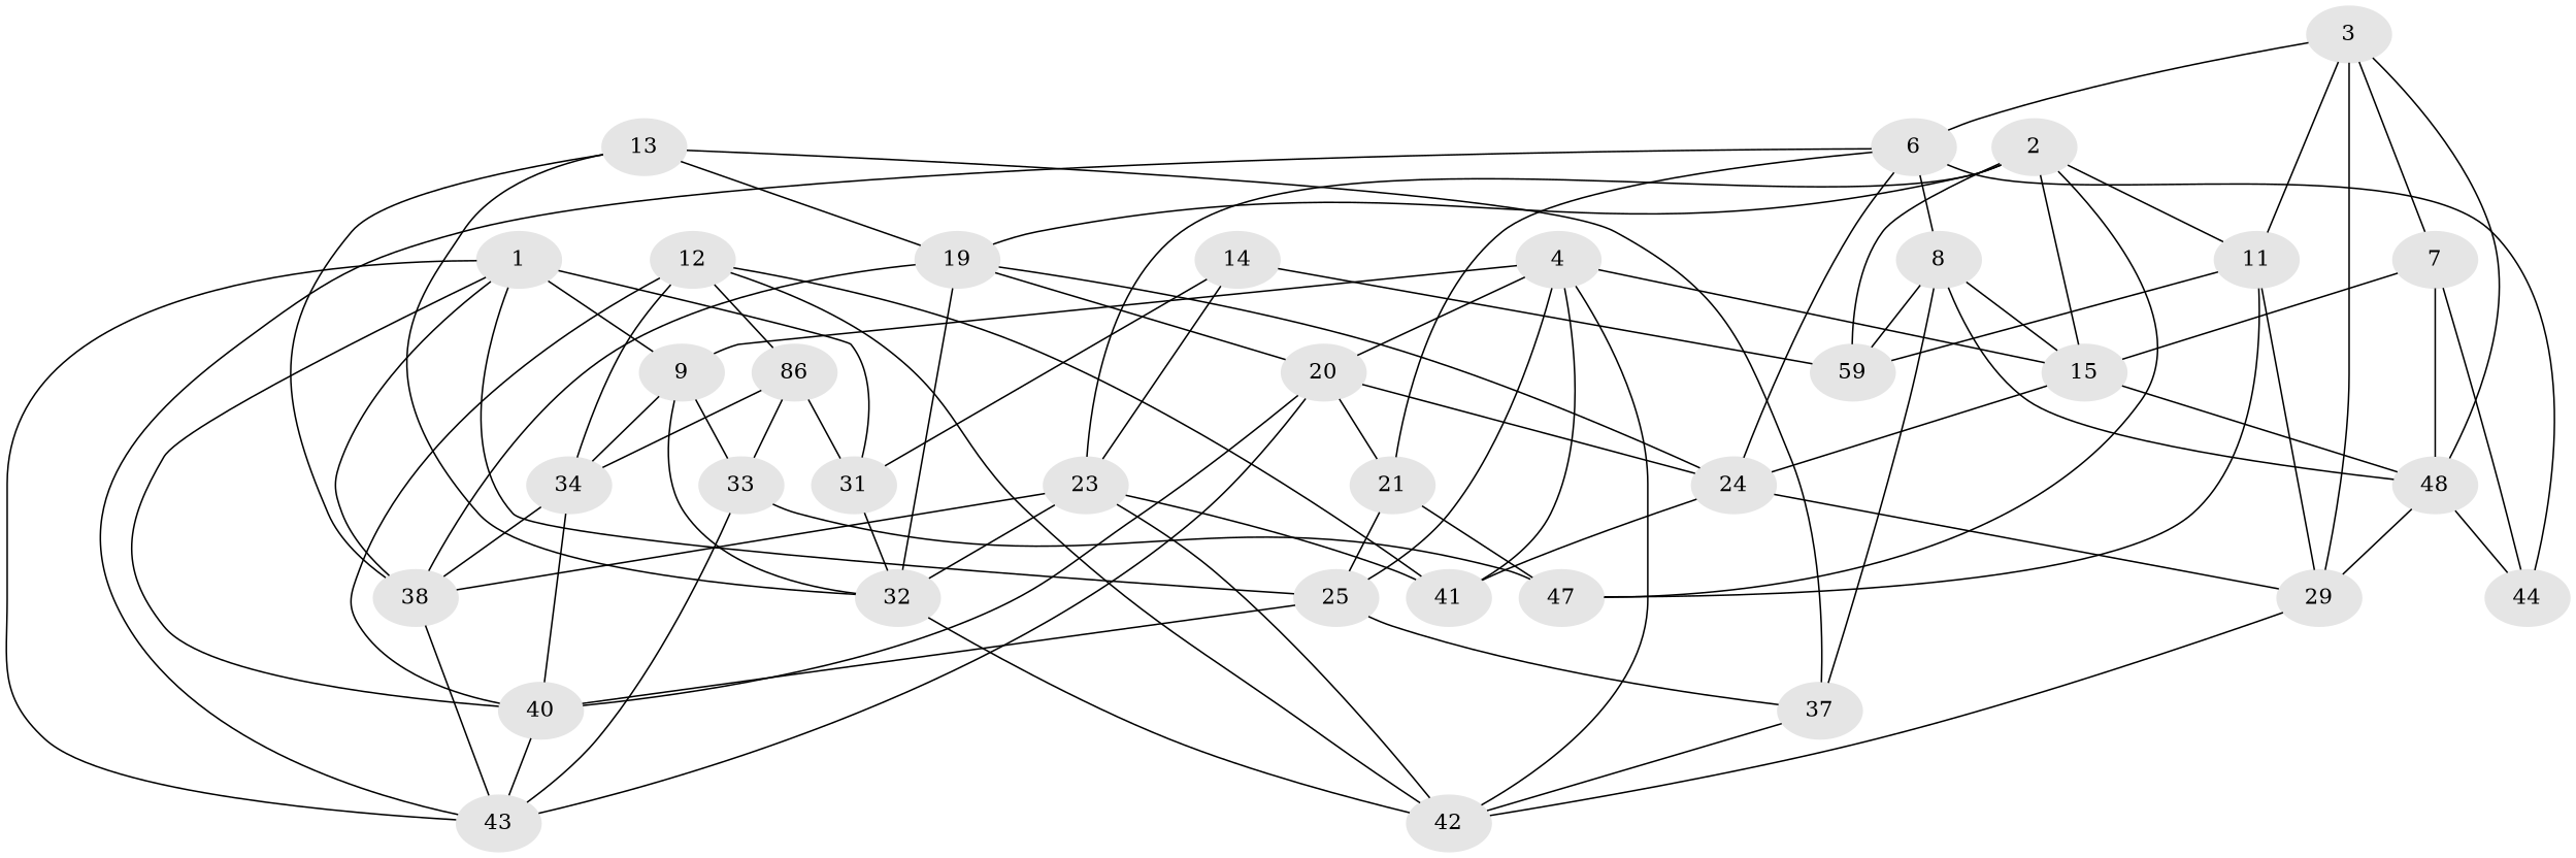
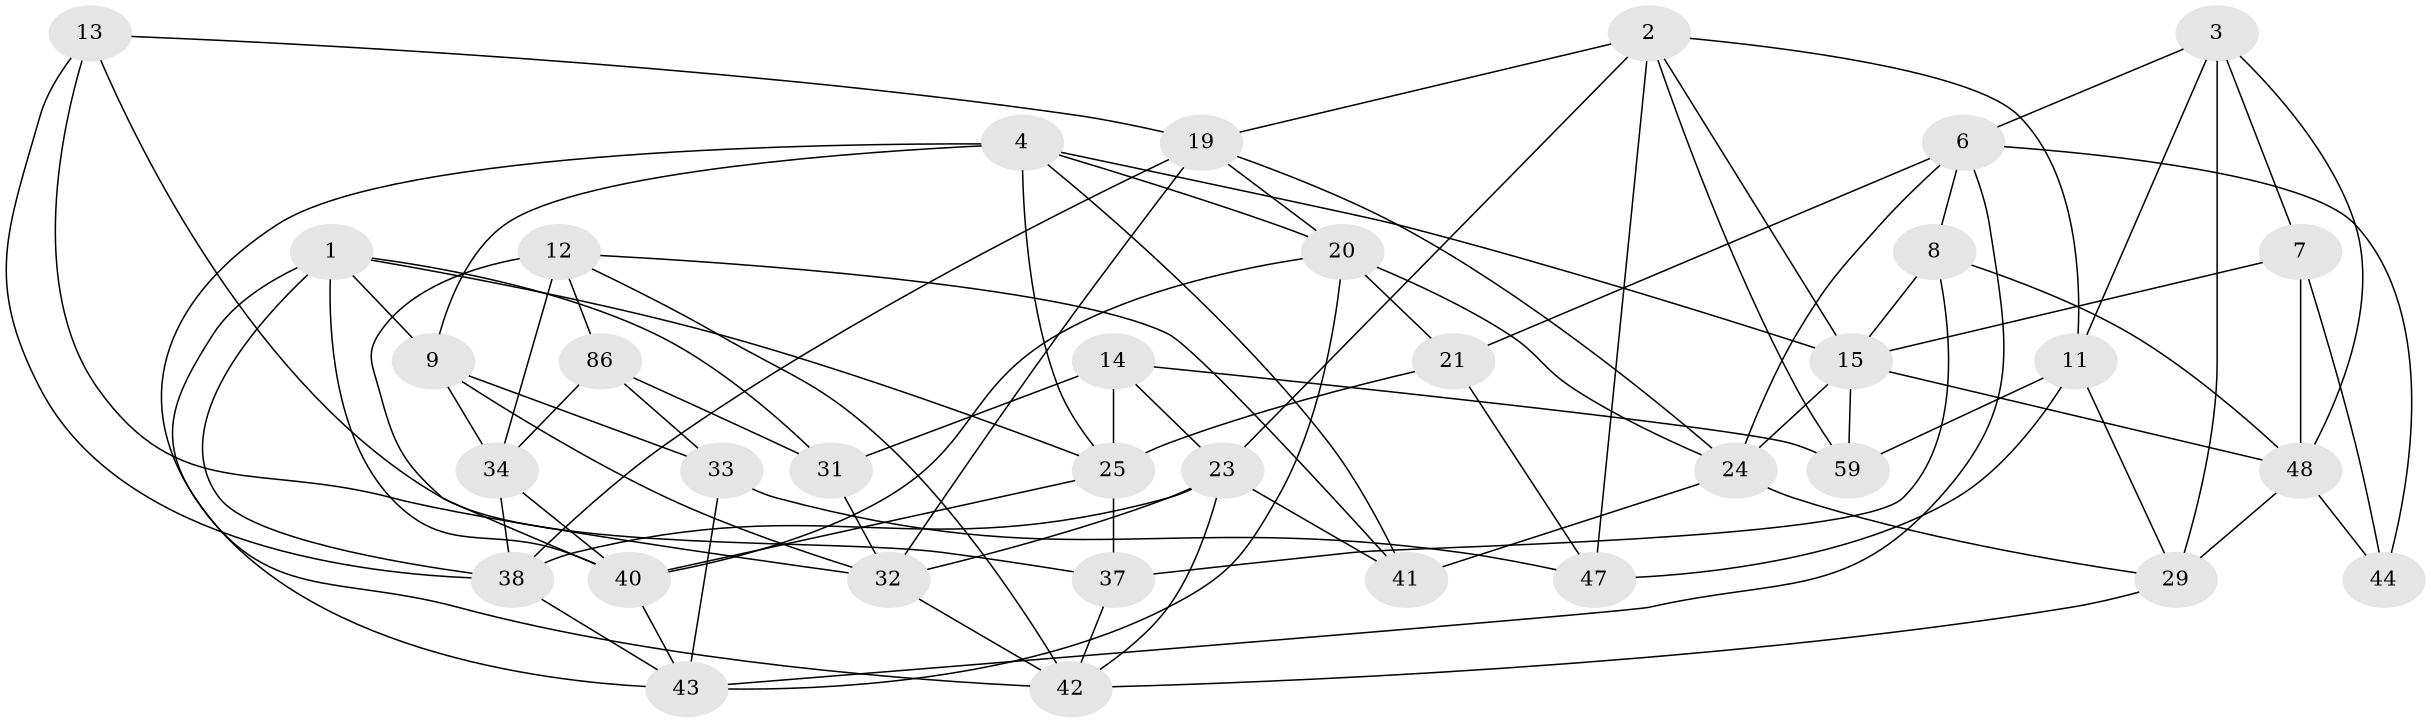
  graph {
    node [color=gray90 style=filled]
    1 [super="+53"]
    9 [super="+10"]
    25 [super="+28"]
    31
    38 [super="+56"]
    40 [super="+49"]
    43 [super="+52"]
    32 [super="+36"]
    33
    34 [super="+50"]
    37 [super="+46"]
    2 [super="+58"]
    11 [super="+48"]
    15 [super="+30"]
    19 [super="+57"]
    23 [super="+27"]
    47
    59
    29 [super="+39"]
    n20 [label=48 super="+55"]
    24 [super="+54"]
    20 [super="+35"]
    41
    42 [super="+45"]
    3 [super="+5"]
    6 [super="+17"]
    7
    8 [super="+16"]
    21
    44
    4 [super="+51"]
    12 [super="+22"]
    n33 [label=86]
    13
    14
    1 -- 9
    1 -- 25
    1 -- 31
    1 -- 38
    1 -- 40
    1 -- 43
    9 -- 32
    9 -- 33
    9 -- 34
    25 -- 40
    25 -- 37
    31 -- 32
    38 -- 43
    40 -- 43
    32 -- 42
    33 -- 43
    33 -- 47
    34 -- 38
    34 -- 40
    37 -- 42
    2 -- 11
    2 -- 15
    2 -- 19
    2 -- 23
    2 -- 47
    2 -- 59
    11 -- 47
    11 -- 59
    11 -- 29
    15 -- n20
    15 -- 24
    19 -- 38
    19 -- 32
    19 -- 24
    19 -- 20
    23 -- 38
    23 -- 32
    23 -- 41
    23 -- 42
    29 -- 42
    n20 -- 29
    n20 -- 44
    24 -- 29
    24 -- 41
    20 -- 40
    20 -- 43
    20 -- 24
    20 -- 21
    3 -- 11
    3 -- 29 [weight=2]
    3 -- n20
    3 -- 6
    3 -- 7
    6 -- 43
    6 -- 24
    6 -- 8
    6 -- 21
    6 -- 44
    7 -- 15
    7 -- n20
    7 -- 44
    8 -- 37 [weight=2]
    8 -- 15
-   8 -- 59
+   15 -- 59
    8 -- n20
    21 -- 25
    21 -- 47
    4 -- 9
    4 -- 25
    4 -- 15
    4 -- 20
    4 -- 41
    4 -- 42
    12 -- 40
    12 -- 34 [weight=2]
    12 -- 41
    12 -- 42
    12 -- n33
    n33 -- 31
    n33 -- 33
    n33 -- 34
    13 -- 38
    13 -- 32
    13 -- 37
    13 -- 19
+   14 -- 25
    14 -- 31
    14 -- 23
    14 -- 59
  }
